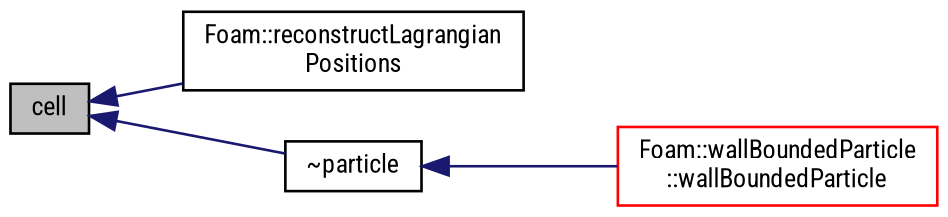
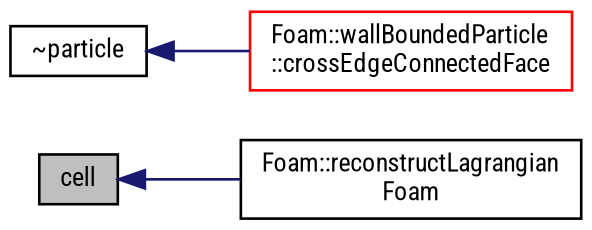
  digraph {
    fontname="Roboto Condensed"
    rankdir=LR
    node [color=black fontname="Roboto Condensed" fontsize=10 shape=record]
    edge [color=midnightblue dir=back fontname="Roboto Condensed" fontsize=10 labelfontname=Helvetica labelfontsize=10 style=solid]
    n1 [fillcolor=grey75 fontcolor=black height=0.2 label=cell style=filled width=0.4]
-   n2 [height=0.2 label="Foam::reconstructLagrangian\lPositions" width=0.4]
+   n2 [height=0.2 label="Foam::reconstructLagrangian\lFoam" width=0.4]
    n3 [height=0.2 label="~particle" width=0.4]
-   n4 [color=red height=0.2 label="Foam::wallBoundedParticle\l::wallBoundedParticle" width=0.4]
+   n4 [color=red height=0.2 label="Foam::wallBoundedParticle\l::crossEdgeConnectedFace" width=0.4]
    n1 -> n2
-   n1 -> n3
    n3 -> n4
  }
